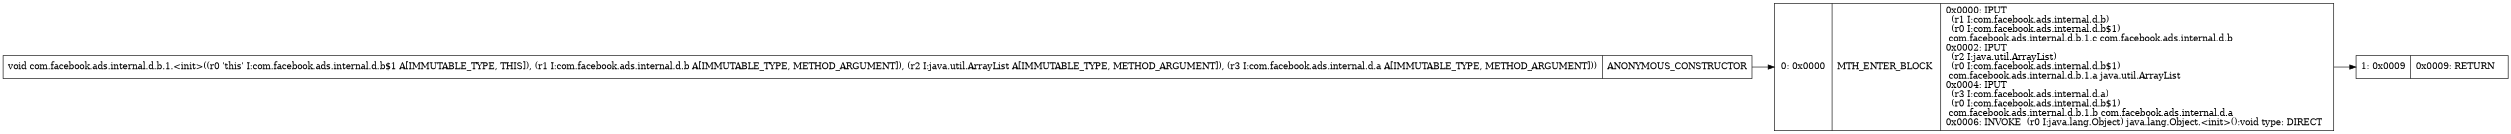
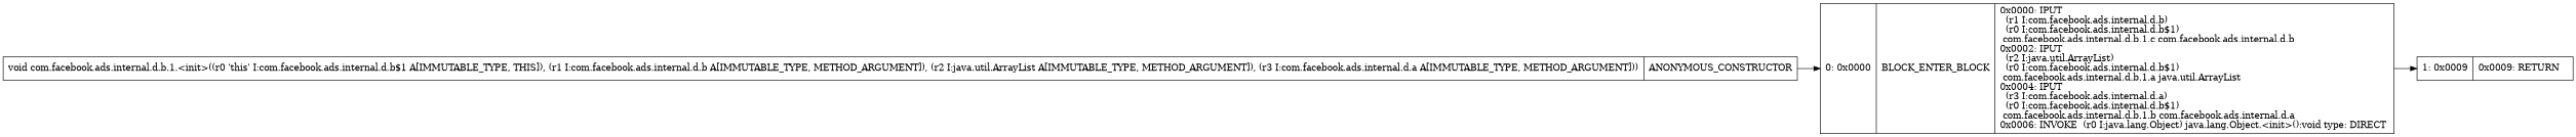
  digraph {
    rankdir=LR
    node [shape=record]
-   n1 [label="{0\:\ 0x0000|MTH_ENTER_BLOCK\l|0x0000: IPUT  \l  (r1 I:com.facebook.ads.internal.d.b)\l  (r0 I:com.facebook.ads.internal.d.b$1)\l com.facebook.ads.internal.d.b.1.c com.facebook.ads.internal.d.b \l0x0002: IPUT  \l  (r2 I:java.util.ArrayList)\l  (r0 I:com.facebook.ads.internal.d.b$1)\l com.facebook.ads.internal.d.b.1.a java.util.ArrayList \l0x0004: IPUT  \l  (r3 I:com.facebook.ads.internal.d.a)\l  (r0 I:com.facebook.ads.internal.d.b$1)\l com.facebook.ads.internal.d.b.1.b com.facebook.ads.internal.d.a \l0x0006: INVOKE  (r0 I:java.lang.Object) java.lang.Object.\<init\>():void type: DIRECT \l}"]
+   n1 [label="{0\:\ 0x0000|BLOCK_ENTER_BLOCK\l|0x0000: IPUT  \l  (r1 I:com.facebook.ads.internal.d.b)\l  (r0 I:com.facebook.ads.internal.d.b$1)\l com.facebook.ads.internal.d.b.1.c com.facebook.ads.internal.d.b \l0x0002: IPUT  \l  (r2 I:java.util.ArrayList)\l  (r0 I:com.facebook.ads.internal.d.b$1)\l com.facebook.ads.internal.d.b.1.a java.util.ArrayList \l0x0004: IPUT  \l  (r3 I:com.facebook.ads.internal.d.a)\l  (r0 I:com.facebook.ads.internal.d.b$1)\l com.facebook.ads.internal.d.b.1.b com.facebook.ads.internal.d.a \l0x0006: INVOKE  (r0 I:java.lang.Object) java.lang.Object.\<init\>():void type: DIRECT \l}"]
    n2 [label="{1\:\ 0x0009|0x0009: RETURN   \l}"]
    n3 [label="{void com.facebook.ads.internal.d.b.1.\<init\>((r0 'this' I:com.facebook.ads.internal.d.b$1 A[IMMUTABLE_TYPE, THIS]), (r1 I:com.facebook.ads.internal.d.b A[IMMUTABLE_TYPE, METHOD_ARGUMENT]), (r2 I:java.util.ArrayList A[IMMUTABLE_TYPE, METHOD_ARGUMENT]), (r3 I:com.facebook.ads.internal.d.a A[IMMUTABLE_TYPE, METHOD_ARGUMENT]))  | ANONYMOUS_CONSTRUCTOR\l}"]
    n1 -> n2
    n3 -> n1
  }
